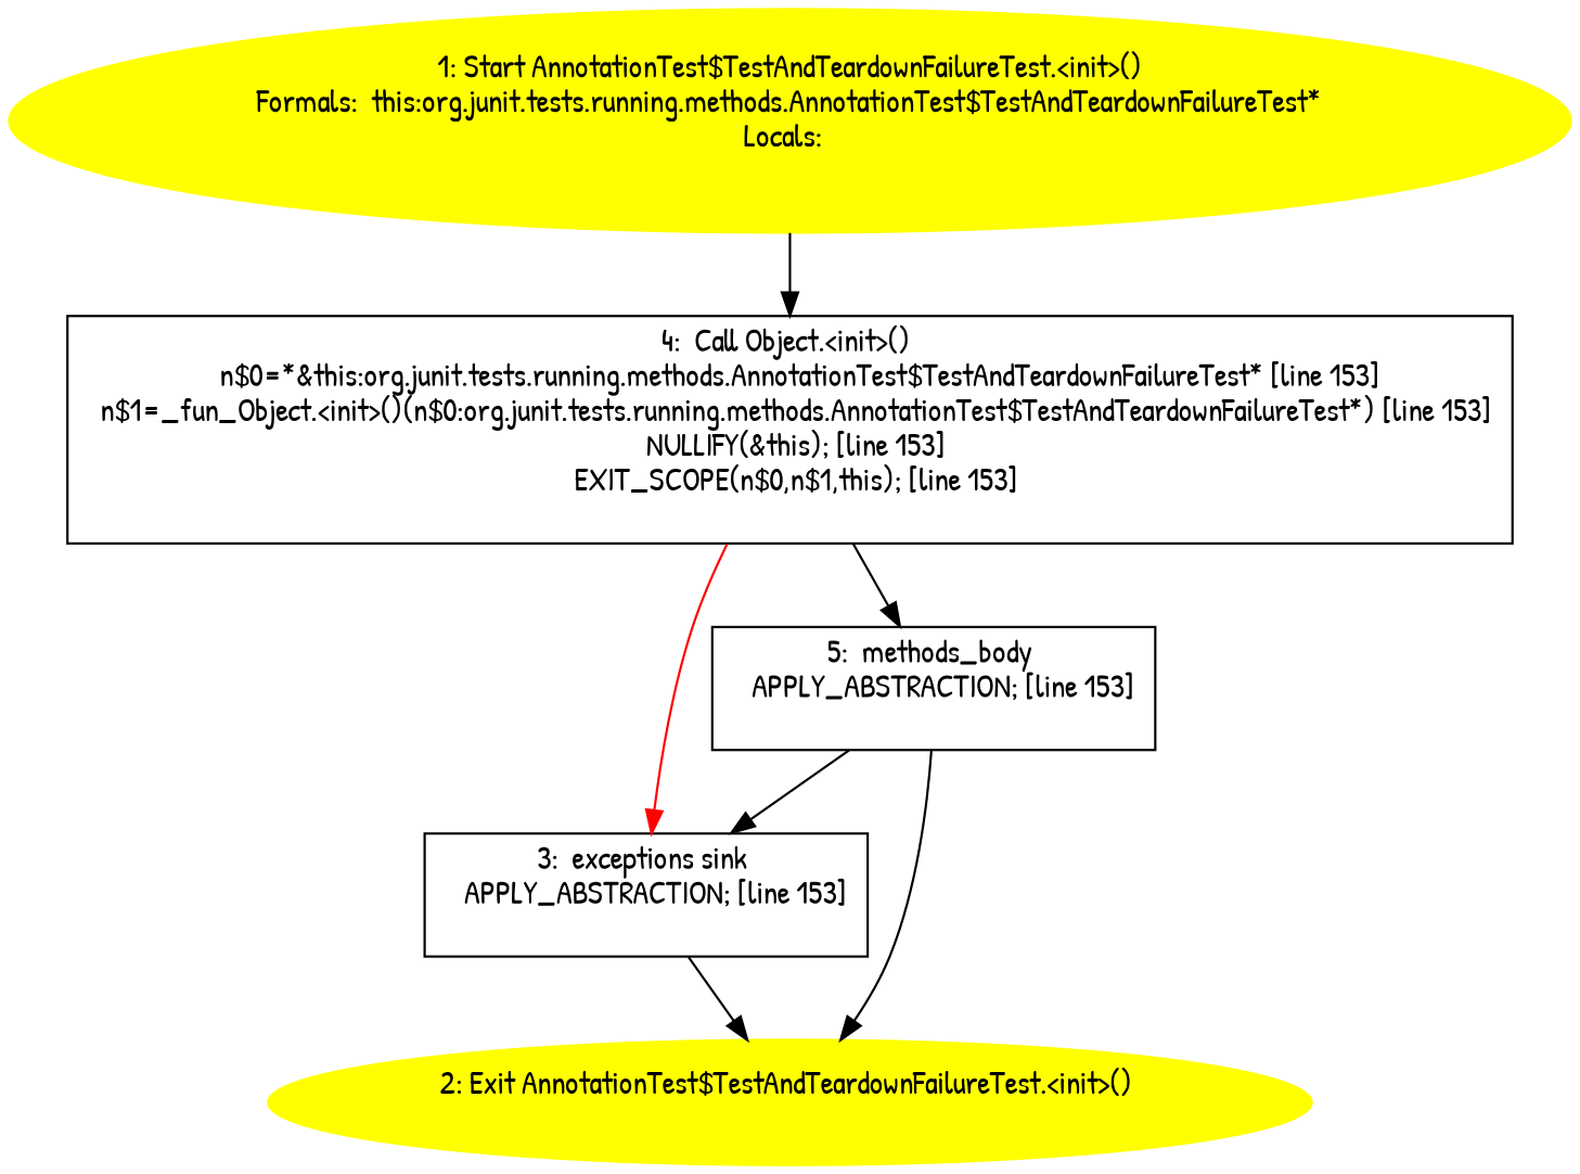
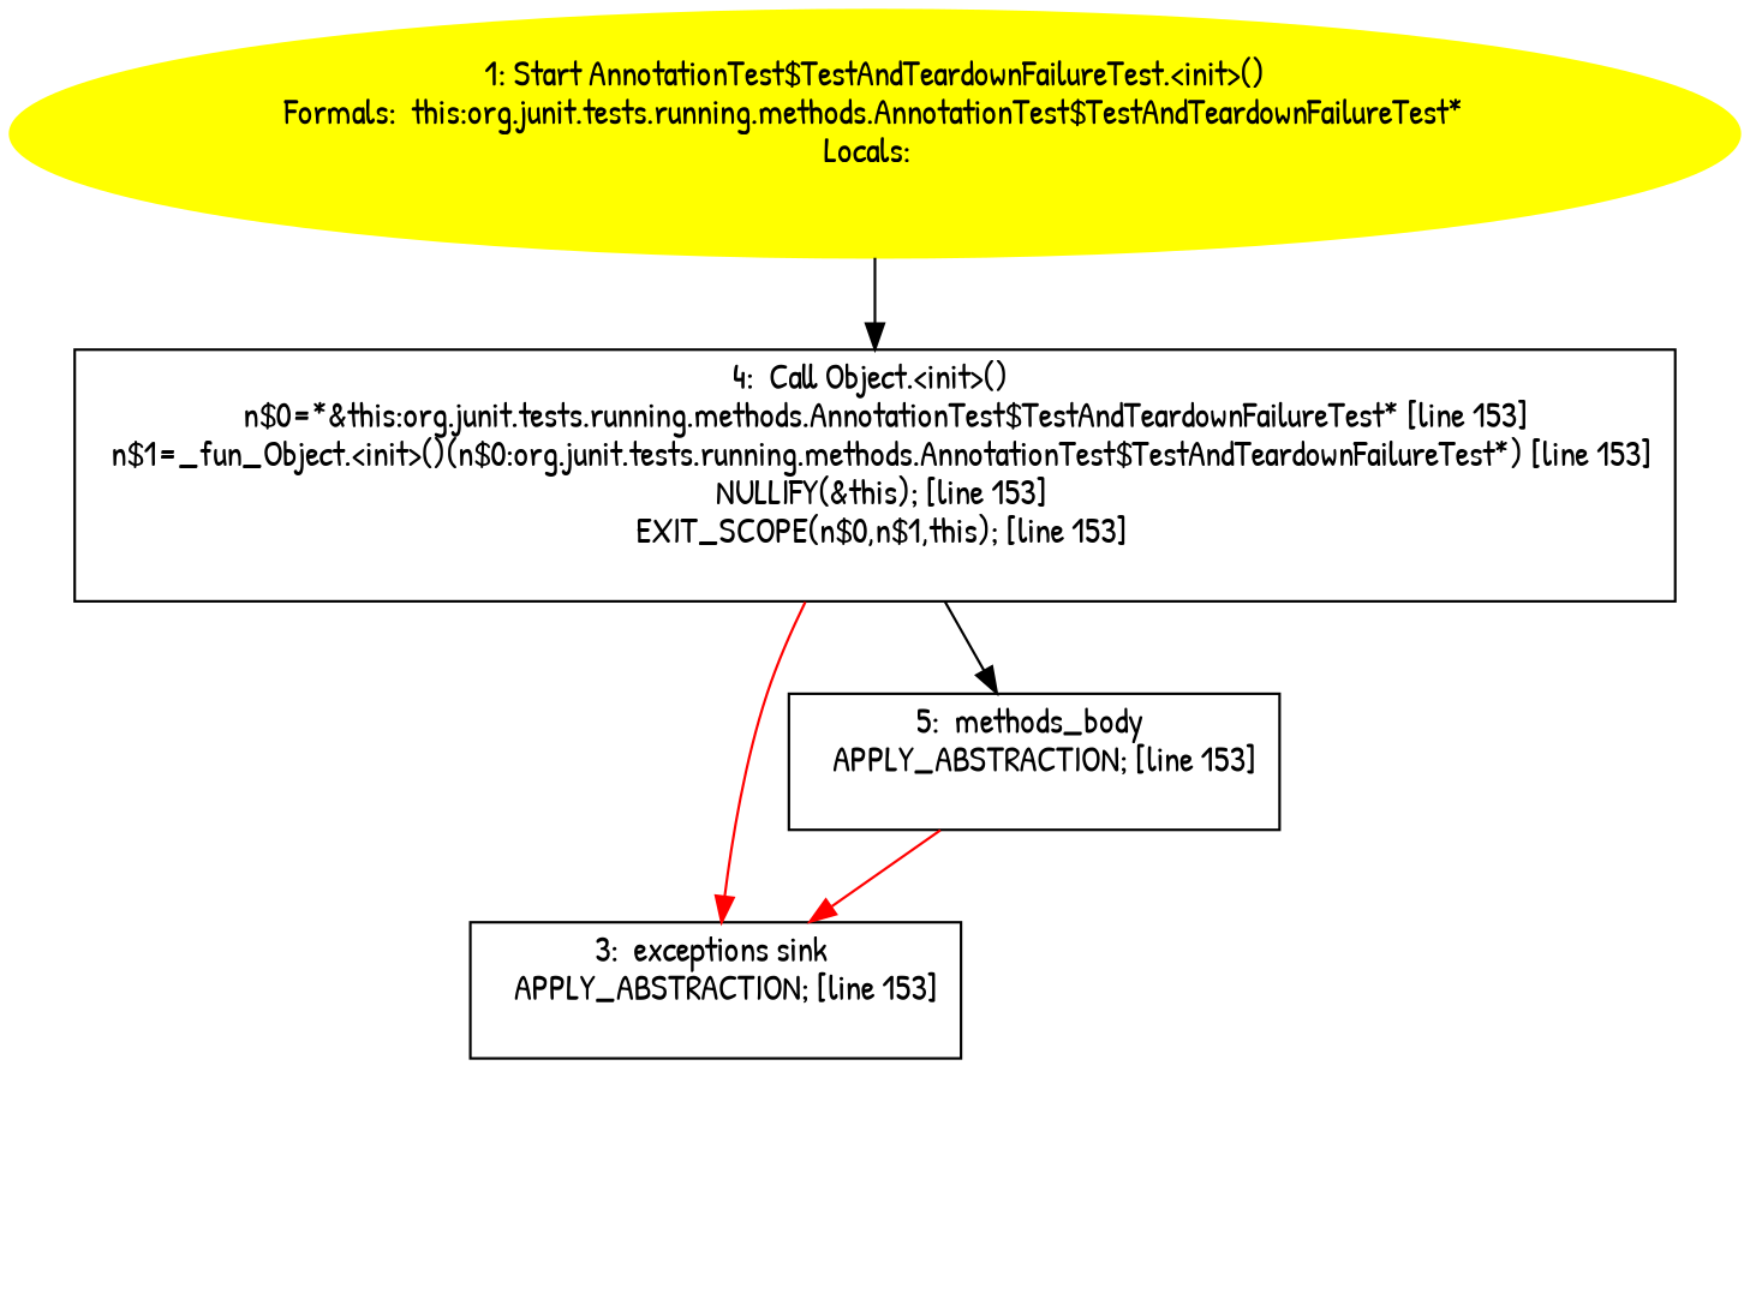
  digraph {
    fontname="Patrick Hand"
    node [fontname="Patrick Hand" shape=box]
    edge [fontname="Patrick Hand"]
    n1 [color=yellow label="1: Start AnnotationTest$TestAndTeardownFailureTest.<init>()\nFormals:  this:org.junit.tests.running.methods.AnnotationTest$TestAndTeardownFailureTest*\nLocals:  \n  " style=filled shape=""]
    n2 [label="4:  Call Object.<init>() \n   n$0=*&this:org.junit.tests.running.methods.AnnotationTest$TestAndTeardownFailureTest* [line 153]\n  n$1=_fun_Object.<init>()(n$0:org.junit.tests.running.methods.AnnotationTest$TestAndTeardownFailureTest*) [line 153]\n  NULLIFY(&this); [line 153]\n  EXIT_SCOPE(n$0,n$1,this); [line 153]\n "]
    n3 [label="3:  exceptions sink \n   APPLY_ABSTRACTION; [line 153]\n "]
    n4 [label="5:  methods_body \n   APPLY_ABSTRACTION; [line 153]\n "]
-   n5 [color=yellow label="2: Exit AnnotationTest$TestAndTeardownFailureTest.<init>() \n  " style=filled shape=""]
    n1 -> n2
    n2 -> n3 [color=red]
    n2 -> n4
-   n3 -> n5
-   n4 -> n3 [color=black]
-   n4 -> n5
+   n4 -> n3 [color=red]
  }
